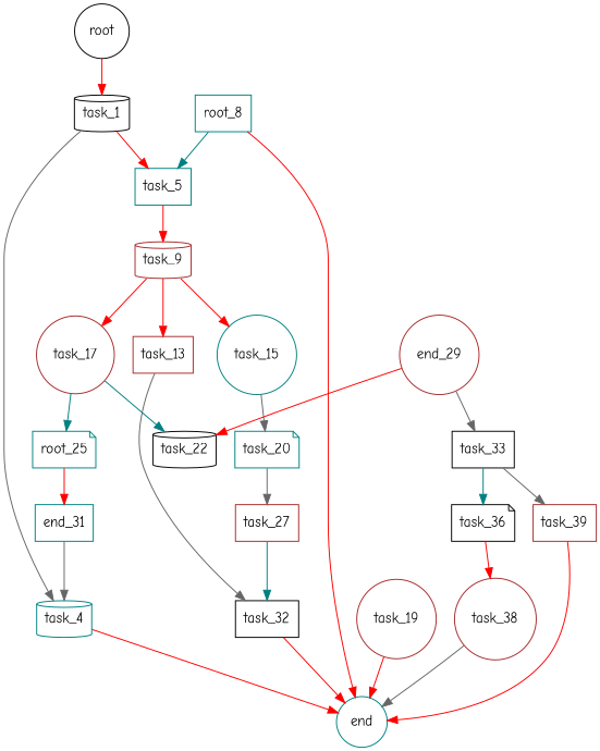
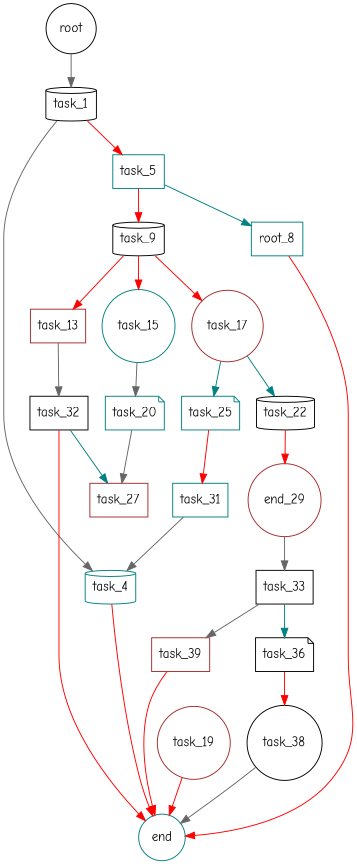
  digraph {
    fontname="Comic Neue"
    node [color=teal fontname="Comic Neue" shape=box]
    edge [color=red fontname="Comic Neue"]
    root [color=black shape=circle]
    task_1 [color=black shape=cylinder]
    task_4 [shape=cylinder]
    task_5
    end [shape=circle]
    n6 [label=root_8]
-   task_9 [color=brown shape=cylinder]
+   task_9 [color=black shape=cylinder]
    task_13 [color=brown]
    task_15 [shape=circle]
    task_17 [color=brown shape=circle]
    task_32 [color=black]
    task_20 [shape=note]
    task_22 [color=black shape=cylinder]
-   task_25 [shape=note label=root_25]
+   task_25 [shape=note]
    task_19 [color=brown shape=circle]
    task_27 [color=brown]
    n17 [color=brown label=end_29 shape=circle]
-   task_31 [label=end_31]
+   task_31
    task_33 [color=black]
    task_36 [color=black shape=note]
    task_39 [color=brown]
-   task_38 [color=brown shape=circle]
-   root -> task_1
+   task_38 [color=black shape=circle]
+   root -> task_1 [color=gray40]
    task_1 -> task_4 [color=gray40]
    task_1 -> task_5
    task_4 -> end
-   n6 -> task_5 [color=teal]
+   task_5 -> n6 [color=teal]
    task_5 -> task_9
    n6 -> end
    task_9 -> task_13
    task_9 -> task_15
    task_9 -> task_17
    task_13 -> task_32 [color=gray40]
    task_15 -> task_20 [color=gray40]
    task_17 -> task_22 [color=teal]
    task_17 -> task_25 [color=teal]
    task_32 -> end
    task_20 -> task_27 [color=gray40]
-   n17 -> task_22
+   task_22 -> n17
    task_25 -> task_31
    task_19 -> end
-   task_27 -> task_32 [color=teal]
+   task_32 -> task_27 [color=teal]
    n17 -> task_33 [color=gray40]
    task_31 -> task_4 [color=gray40]
    task_33 -> task_36 [color=teal]
    task_33 -> task_39 [color=gray40]
    task_36 -> task_38
    task_39 -> end
    task_38 -> end [color=gray40]
  }
